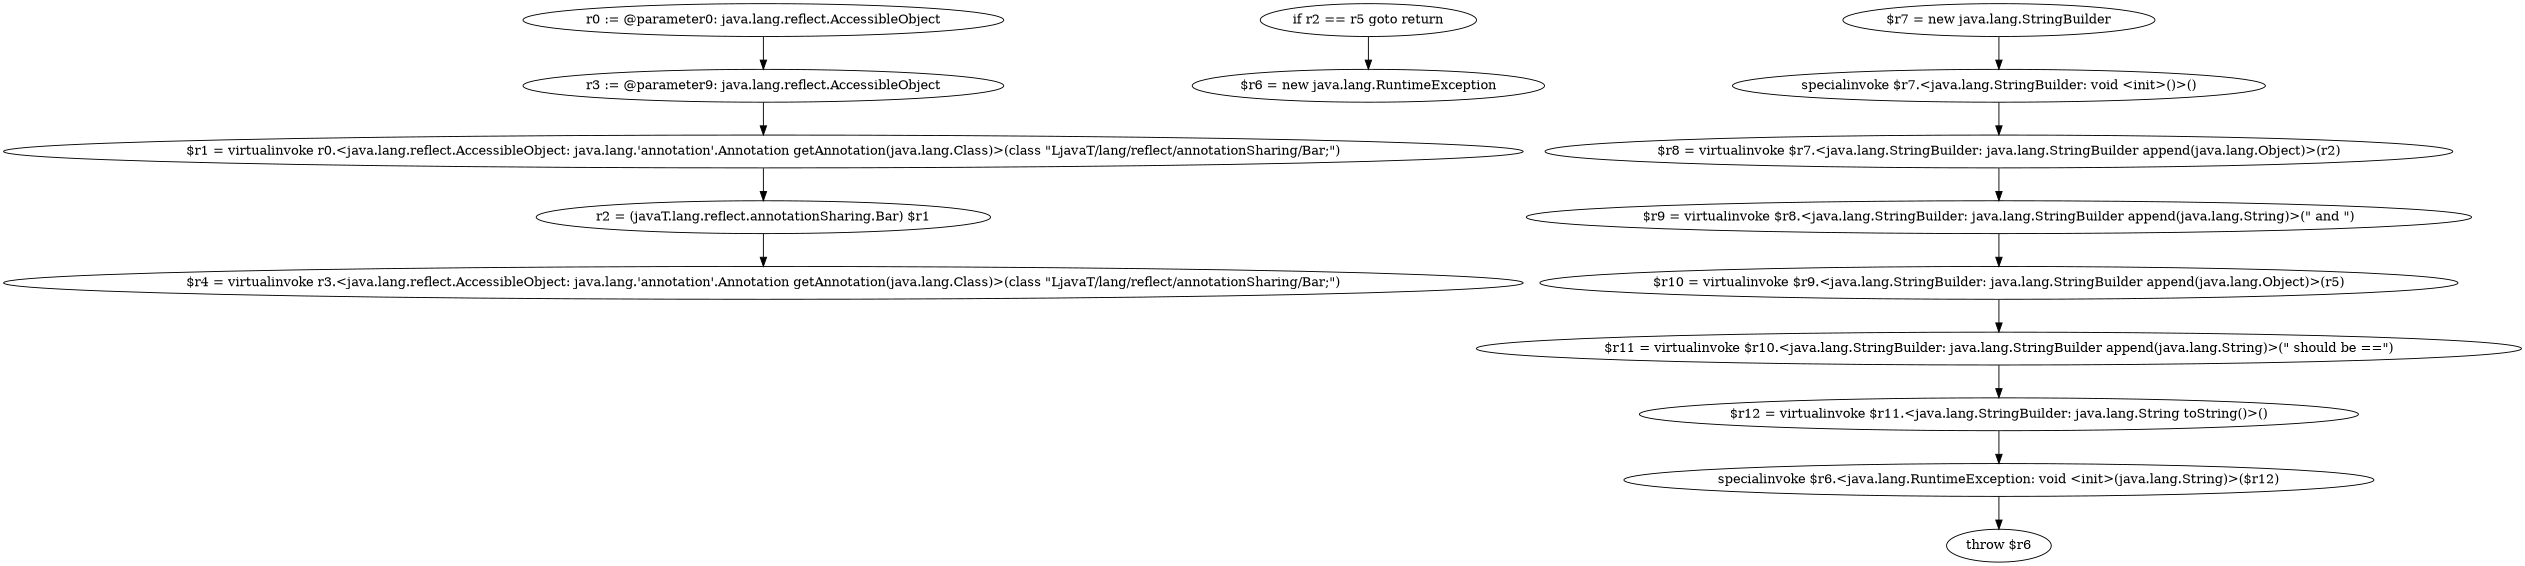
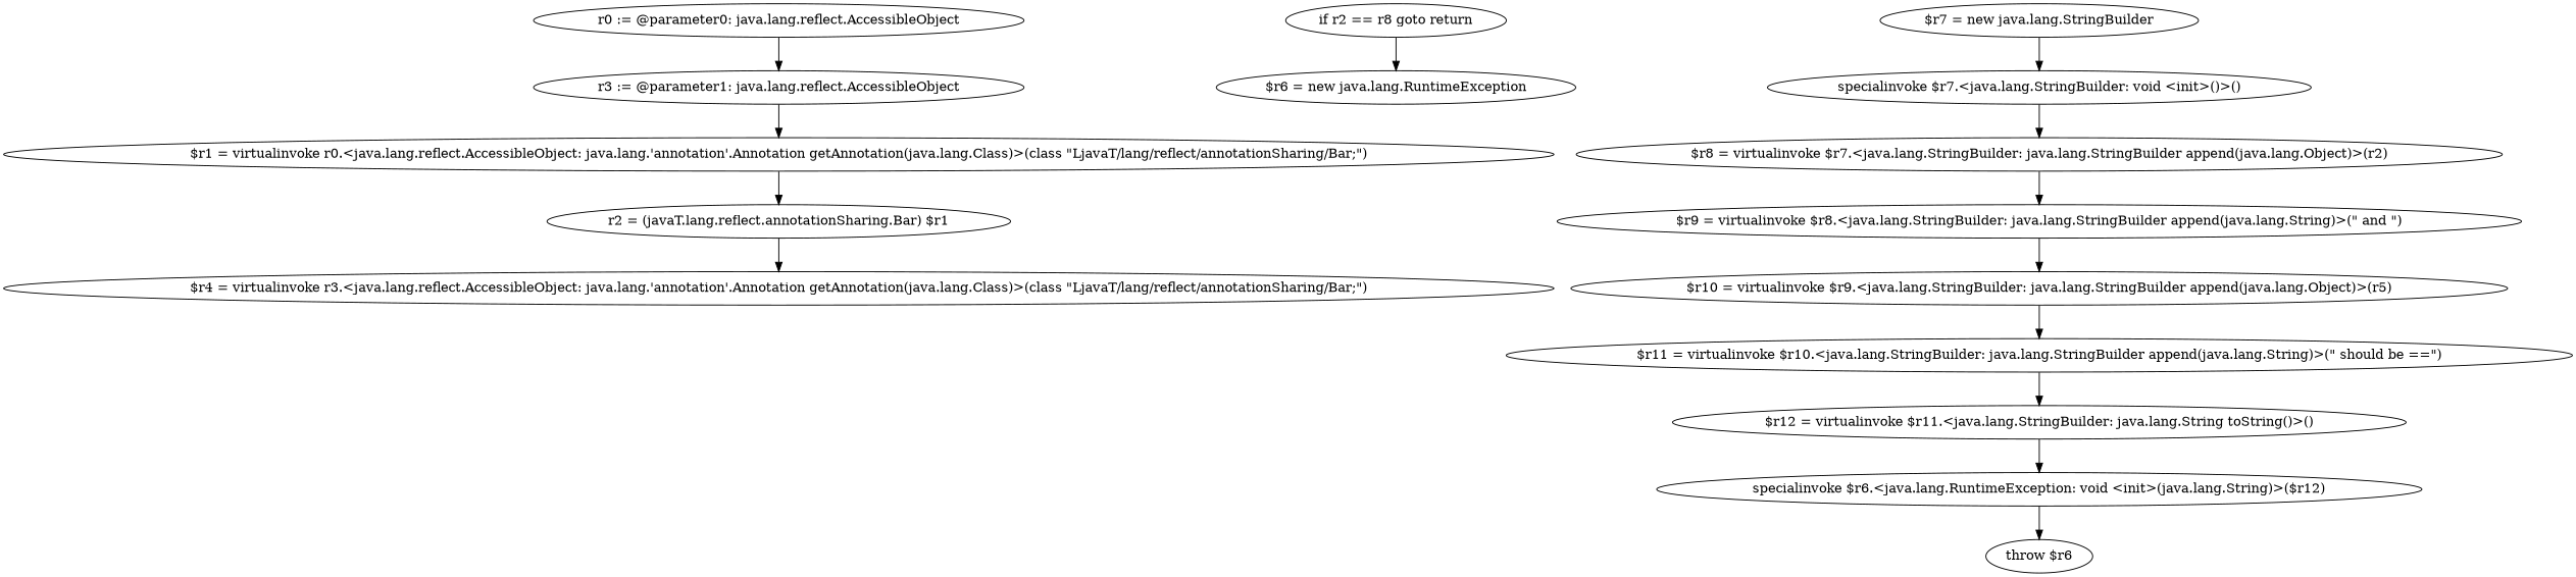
  digraph {
    "r0 := @parameter0: java.lang.reflect.AccessibleObject"
-   "r3 := @parameter1: java.lang.reflect.AccessibleObject" [label="r3 := @parameter9: java.lang.reflect.AccessibleObject"]
+   "r3 := @parameter1: java.lang.reflect.AccessibleObject"
    "$r1 = virtualinvoke r0.<java.lang.reflect.AccessibleObject: java.lang.'annotation'.Annotation getAnnotation(java.lang.Class)>(class \"LjavaT/lang/reflect/annotationSharing/Bar;\")"
    "r2 = (javaT.lang.reflect.annotationSharing.Bar) $r1"
    "$r4 = virtualinvoke r3.<java.lang.reflect.AccessibleObject: java.lang.'annotation'.Annotation getAnnotation(java.lang.Class)>(class \"LjavaT/lang/reflect/annotationSharing/Bar;\")"
-   "if r2 == r5 goto return"
+   "if r2 == r5 goto return" [label="if r2 == r8 goto return"]
    "$r6 = new java.lang.RuntimeException"
    "$r7 = new java.lang.StringBuilder"
    "specialinvoke $r7.<java.lang.StringBuilder: void <init>()>()"
    "$r8 = virtualinvoke $r7.<java.lang.StringBuilder: java.lang.StringBuilder append(java.lang.Object)>(r2)"
    "$r9 = virtualinvoke $r8.<java.lang.StringBuilder: java.lang.StringBuilder append(java.lang.String)>(\" and \")"
    "$r10 = virtualinvoke $r9.<java.lang.StringBuilder: java.lang.StringBuilder append(java.lang.Object)>(r5)"
    "$r11 = virtualinvoke $r10.<java.lang.StringBuilder: java.lang.StringBuilder append(java.lang.String)>(\" should be ==\")"
    "$r12 = virtualinvoke $r11.<java.lang.StringBuilder: java.lang.String toString()>()"
    "specialinvoke $r6.<java.lang.RuntimeException: void <init>(java.lang.String)>($r12)"
    "throw $r6"
    "r0 := @parameter0: java.lang.reflect.AccessibleObject" -> "r3 := @parameter1: java.lang.reflect.AccessibleObject"
    "r3 := @parameter1: java.lang.reflect.AccessibleObject" -> "$r1 = virtualinvoke r0.<java.lang.reflect.AccessibleObject: java.lang.'annotation'.Annotation getAnnotation(java.lang.Class)>(class \"LjavaT/lang/reflect/annotationSharing/Bar;\")"
    "$r1 = virtualinvoke r0.<java.lang.reflect.AccessibleObject: java.lang.'annotation'.Annotation getAnnotation(java.lang.Class)>(class \"LjavaT/lang/reflect/annotationSharing/Bar;\")" -> "r2 = (javaT.lang.reflect.annotationSharing.Bar) $r1"
    "r2 = (javaT.lang.reflect.annotationSharing.Bar) $r1" -> "$r4 = virtualinvoke r3.<java.lang.reflect.AccessibleObject: java.lang.'annotation'.Annotation getAnnotation(java.lang.Class)>(class \"LjavaT/lang/reflect/annotationSharing/Bar;\")"
    "if r2 == r5 goto return" -> "$r6 = new java.lang.RuntimeException"
    "$r7 = new java.lang.StringBuilder" -> "specialinvoke $r7.<java.lang.StringBuilder: void <init>()>()"
    "specialinvoke $r7.<java.lang.StringBuilder: void <init>()>()" -> "$r8 = virtualinvoke $r7.<java.lang.StringBuilder: java.lang.StringBuilder append(java.lang.Object)>(r2)"
    "$r8 = virtualinvoke $r7.<java.lang.StringBuilder: java.lang.StringBuilder append(java.lang.Object)>(r2)" -> "$r9 = virtualinvoke $r8.<java.lang.StringBuilder: java.lang.StringBuilder append(java.lang.String)>(\" and \")"
    "$r9 = virtualinvoke $r8.<java.lang.StringBuilder: java.lang.StringBuilder append(java.lang.String)>(\" and \")" -> "$r10 = virtualinvoke $r9.<java.lang.StringBuilder: java.lang.StringBuilder append(java.lang.Object)>(r5)"
    "$r10 = virtualinvoke $r9.<java.lang.StringBuilder: java.lang.StringBuilder append(java.lang.Object)>(r5)" -> "$r11 = virtualinvoke $r10.<java.lang.StringBuilder: java.lang.StringBuilder append(java.lang.String)>(\" should be ==\")"
    "$r11 = virtualinvoke $r10.<java.lang.StringBuilder: java.lang.StringBuilder append(java.lang.String)>(\" should be ==\")" -> "$r12 = virtualinvoke $r11.<java.lang.StringBuilder: java.lang.String toString()>()"
    "$r12 = virtualinvoke $r11.<java.lang.StringBuilder: java.lang.String toString()>()" -> "specialinvoke $r6.<java.lang.RuntimeException: void <init>(java.lang.String)>($r12)"
    "specialinvoke $r6.<java.lang.RuntimeException: void <init>(java.lang.String)>($r12)" -> "throw $r6"
  }
